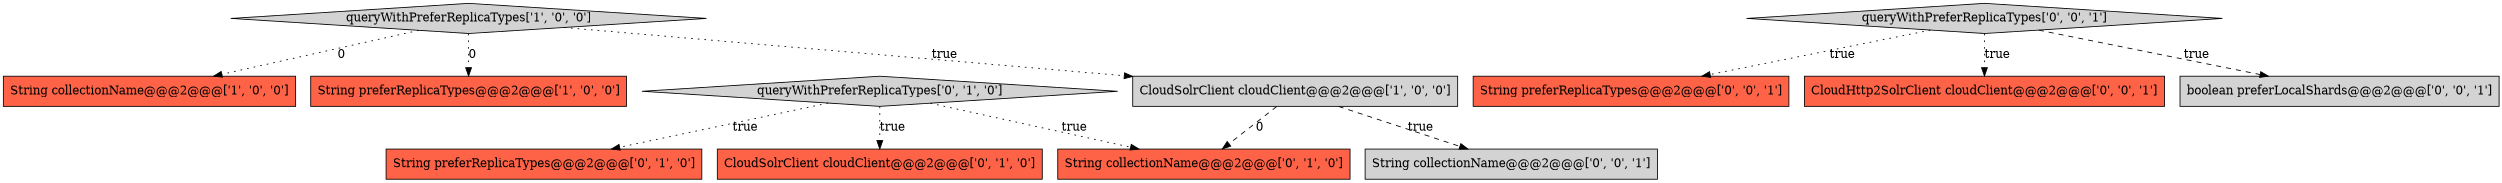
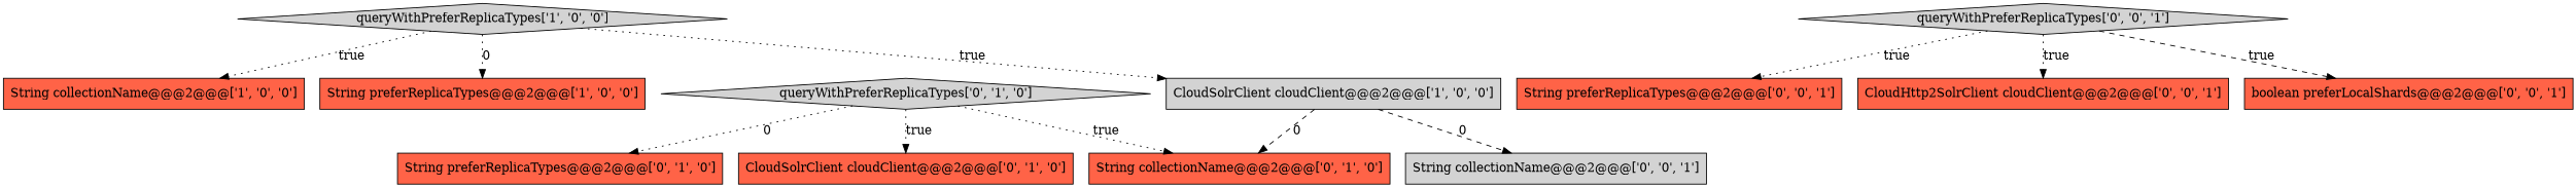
  digraph {
    node [fillcolor=tomato shape=box style=filled]
    edge [style=dotted]
    n1 [label="String collectionName@@@2@@@['1', '0', '0']"]
    n2 [fillcolor=lightgray label="queryWithPreferReplicaTypes['0', '1', '0']" shape=diamond]
    n3 [label="String preferReplicaTypes@@@2@@@['0', '1', '0']"]
    n4 [label="String collectionName@@@2@@@['0', '1', '0']"]
    n5 [label="CloudSolrClient cloudClient@@@2@@@['0', '1', '0']"]
    n6 [fillcolor=lightgray label="queryWithPreferReplicaTypes['0', '0', '1']" shape=diamond]
    n7 [label="String preferReplicaTypes@@@2@@@['0', '0', '1']"]
    n8 [label="CloudHttp2SolrClient cloudClient@@@2@@@['0', '0', '1']"]
-   n9 [fillcolor=lightgray label="boolean preferLocalShards@@@2@@@['0', '0', '1']"]
+   n9 [label="boolean preferLocalShards@@@2@@@['0', '0', '1']"]
    n10 [fillcolor=lightgray label="String collectionName@@@2@@@['0', '0', '1']"]
    n11 [label="String preferReplicaTypes@@@2@@@['1', '0', '0']"]
    n12 [fillcolor=lightgray label="CloudSolrClient cloudClient@@@2@@@['1', '0', '0']"]
    n13 [fillcolor=lightgray label="queryWithPreferReplicaTypes['1', '0', '0']" shape=diamond]
-   n2 -> n3 [label=true]
+   n2 -> n3 [label=0]
    n2 -> n4 [label=true]
    n2 -> n5 [label=true]
    n6 -> n7 [label=true]
    n6 -> n8 [label=true]
    n6 -> n9 [label=true style=dashed]
    n12 -> n4 [label=0 style=dashed]
-   n12 -> n10 [label=true style=dashed]
-   n13 -> n1 [label=0]
+   n12 -> n10 [label=0 style=dashed]
+   n13 -> n1 [label=true]
    n13 -> n11 [label=0]
    n13 -> n12 [label=true]
  }
